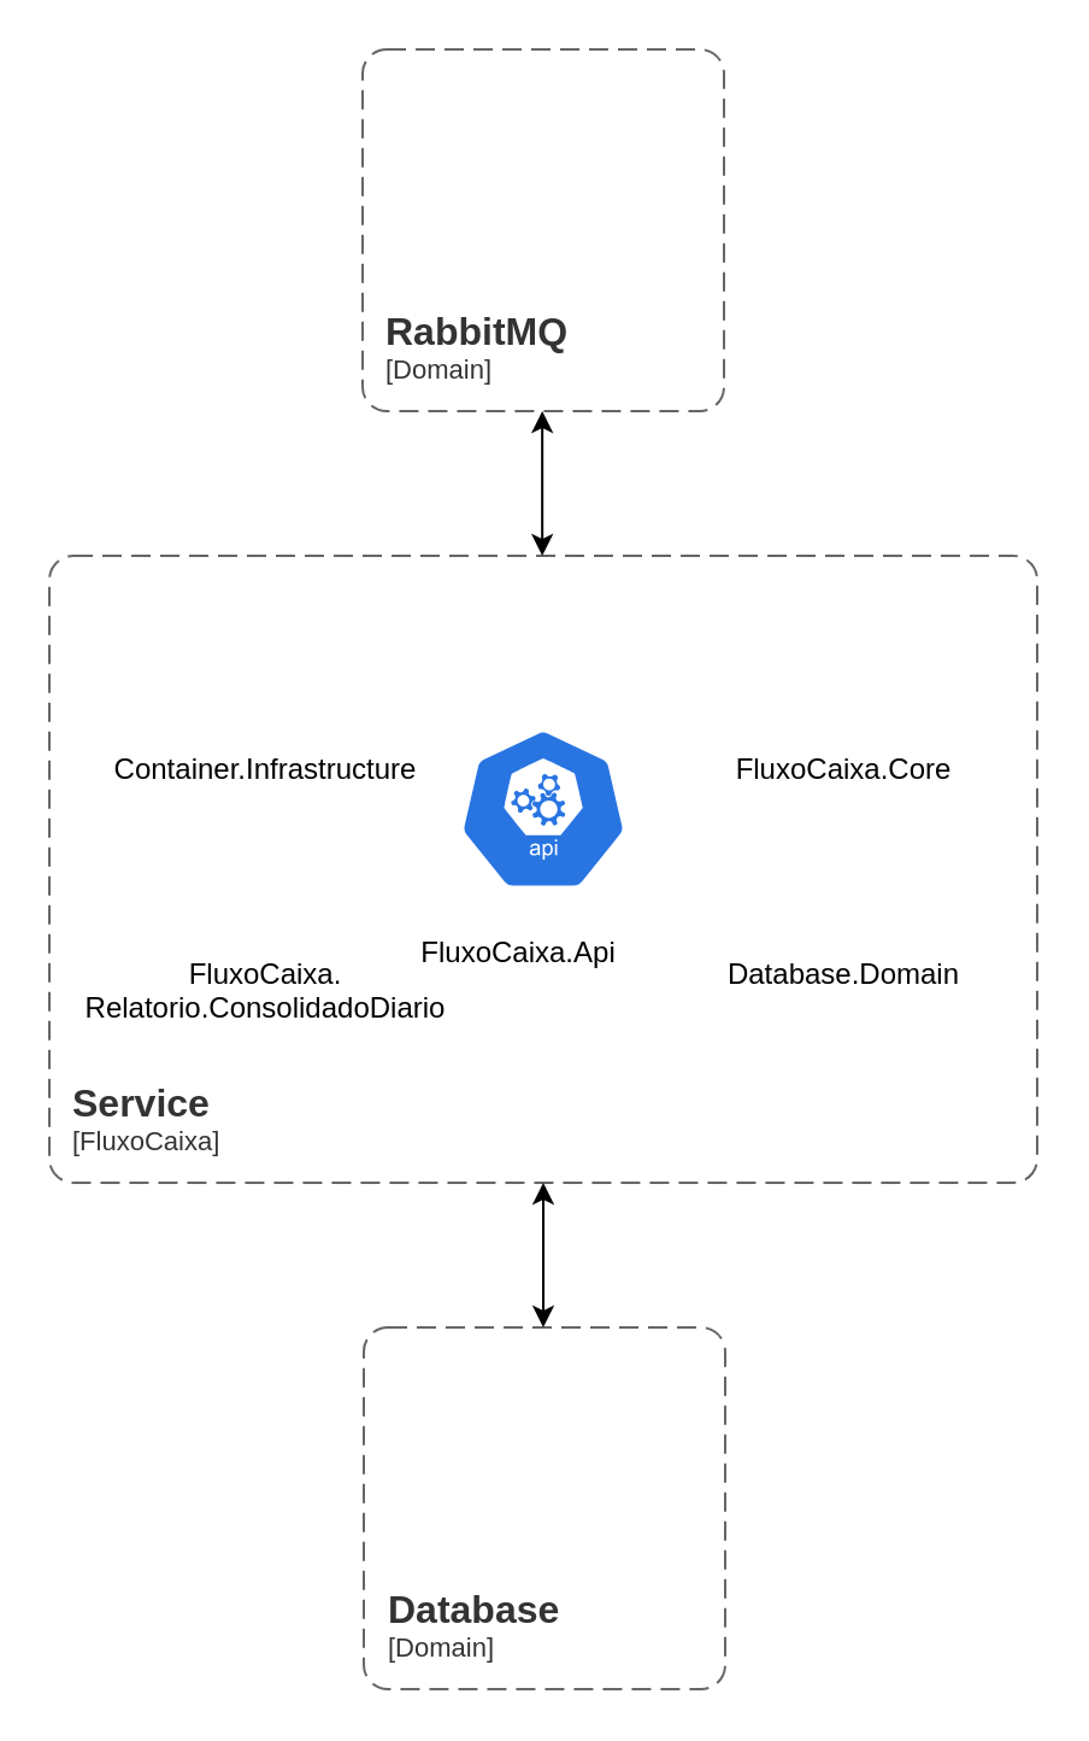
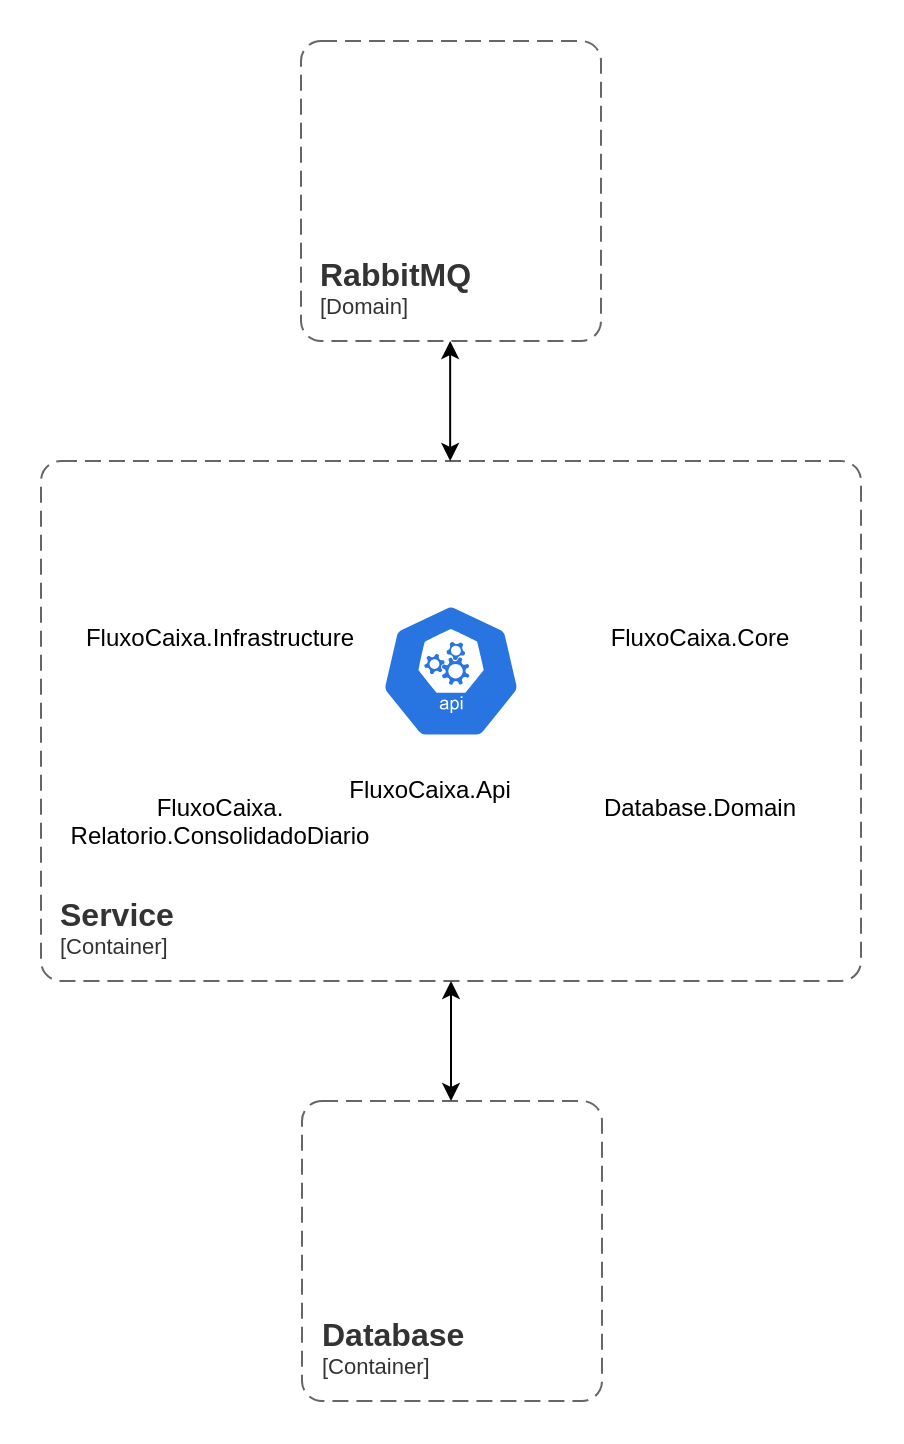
  <mxCell id="0" />
  <mxCell id="1" parent="0" />
  <mxCell id="2" value="" style="sketch=0;html=1;dashed=0;whitespace=wrap;fillColor=#2875E2;strokeColor=#ffffff;points=[[0.005,0.63,0],[0.1,0.2,0],[0.9,0.2,0],[0.5,0,0],[0.995,0.63,0],[0.72,0.99,0],[0.5,1,0],[0.28,0.99,0]];shape=mxgraph.kubernetes.icon;prIcon=api" vertex="1" parent="1"><mxGeometry x="190" y="300" width="70" height="70" as="geometry" /></mxCell>
  <mxCell id="3" value="" style="shape=image;verticalLabelPosition=bottom;labelBackgroundColor=default;verticalAlign=top;aspect=fixed;imageAspect=0;image=https://upload.wikimedia.org/wikipedia/commons/thumb/e/ee/.NET_Core_Logo.svg/2048px-.NET_Core_Logo.svg.png;" vertex="1" parent="1"><mxGeometry x="240" y="290" width="40" height="40" as="geometry" /></mxCell>
  <mxCell id="4" value="" style="shape=image;verticalLabelPosition=bottom;labelBackgroundColor=default;verticalAlign=top;aspect=fixed;imageAspect=0;image=https://brandslogos.com/wp-content/uploads/thumbs/microsoft-sql-server-logo-vector.svg;" vertex="1" parent="1"><mxGeometry x="170.97" y="560" width="99.05" height="80" as="geometry" /></mxCell>
  <mxCell id="5" value="" style="shape=image;verticalLabelPosition=bottom;labelBackgroundColor=default;verticalAlign=top;aspect=fixed;imageAspect=0;image=https://cdn.freebiesupply.com/logos/large/2x/rabbitmq-logo-png-transparent.png;" vertex="1" parent="1"><mxGeometry x="190" y="40" width="71" height="75.2" as="geometry" /></mxCell>
- <mxCell id="6" value="&lt;font style=&quot;font-size: 16px&quot;&gt;&lt;b&gt;&lt;div style=&quot;text-align: left&quot;&gt;Service&lt;/div&gt;&lt;/b&gt;&lt;/font&gt;&lt;div style=&quot;text-align: left&quot;&gt;[FluxoCaixa]&lt;/div&gt;" style="rounded=1;fontSize=11;whiteSpace=wrap;html=1;dashed=1;arcSize=20;fillColor=none;strokeColor=#666666;fontColor=#333333;labelBackgroundColor=none;align=left;verticalAlign=bottom;labelBorderColor=none;spacingTop=0;spacing=10;dashPattern=8 4;metaEdit=1;rotatable=0;perimeter=rectanglePerimeter;noLabel=0;labelPadding=0;allowArrows=0;connectable=0;expand=0;recursiveResize=0;editable=1;pointerEvents=0;absoluteArcSize=1;points=[[0.25,0,0],[0.5,0,0],[0.75,0,0],[1,0.25,0],[1,0.5,0],[1,0.75,0],[0.75,1,0],[0.5,1,0],[0.25,1,0],[0,0.75,0],[0,0.5,0],[0,0.25,0]];" vertex="1" parent="1"><mxGeometry x="20" y="230" width="410" height="260" as="geometry" /></mxCell>
+ <mxCell id="6" value="&lt;font style=&quot;font-size: 16px&quot;&gt;&lt;b&gt;&lt;div style=&quot;text-align: left&quot;&gt;Service&lt;/div&gt;&lt;/b&gt;&lt;/font&gt;&lt;div style=&quot;text-align: left&quot;&gt;[Container]&lt;/div&gt;" style="rounded=1;fontSize=11;whiteSpace=wrap;html=1;dashed=1;arcSize=20;fillColor=none;strokeColor=#666666;fontColor=#333333;labelBackgroundColor=none;align=left;verticalAlign=bottom;labelBorderColor=none;spacingTop=0;spacing=10;dashPattern=8 4;metaEdit=1;rotatable=0;perimeter=rectanglePerimeter;noLabel=0;labelPadding=0;allowArrows=0;connectable=0;expand=0;recursiveResize=0;editable=1;pointerEvents=0;absoluteArcSize=1;points=[[0.25,0,0],[0.5,0,0],[0.75,0,0],[1,0.25,0],[1,0.5,0],[1,0.75,0],[0.75,1,0],[0.5,1,0],[0.25,1,0],[0,0.75,0],[0,0.5,0],[0,0.25,0]];" vertex="1" parent="1"><mxGeometry x="20" y="230" width="410" height="260" as="geometry" /></mxCell>
  <mxCell id="7" value="FluxoCaixa.Core" style="shape=image;verticalLabelPosition=bottom;labelBackgroundColor=default;verticalAlign=top;aspect=fixed;imageAspect=0;image=https://upload.wikimedia.org/wikipedia/commons/thumb/e/ee/.NET_Core_Logo.svg/2048px-.NET_Core_Logo.svg.png;" vertex="1" parent="1"><mxGeometry x="325" y="255" width="50" height="50" as="geometry" /></mxCell>
  <mxCell id="8" value="Database.Domain" style="shape=image;verticalLabelPosition=bottom;labelBackgroundColor=default;verticalAlign=top;aspect=fixed;imageAspect=0;image=https://upload.wikimedia.org/wikipedia/commons/thumb/e/ee/.NET_Core_Logo.svg/2048px-.NET_Core_Logo.svg.png;" vertex="1" parent="1"><mxGeometry x="325" y="340" width="50" height="50" as="geometry" /></mxCell>
- <mxCell id="9" value="Container.Infrastructure" style="shape=image;verticalLabelPosition=bottom;labelBackgroundColor=default;verticalAlign=top;aspect=fixed;imageAspect=0;image=https://upload.wikimedia.org/wikipedia/commons/thumb/e/ee/.NET_Core_Logo.svg/2048px-.NET_Core_Logo.svg.png;" vertex="1" parent="1"><mxGeometry x="85" y="255" width="50" height="50" as="geometry" /></mxCell>
+ <mxCell id="9" value="FluxoCaixa.Infrastructure" style="shape=image;verticalLabelPosition=bottom;labelBackgroundColor=default;verticalAlign=top;aspect=fixed;imageAspect=0;image=https://upload.wikimedia.org/wikipedia/commons/thumb/e/ee/.NET_Core_Logo.svg/2048px-.NET_Core_Logo.svg.png;" vertex="1" parent="1"><mxGeometry x="85" y="255" width="50" height="50" as="geometry" /></mxCell>
  <mxCell id="10" value="FluxoCaixa.&#10;Relatorio.ConsolidadoDiario" style="shape=image;verticalLabelPosition=bottom;labelBackgroundColor=default;verticalAlign=top;aspect=fixed;imageAspect=0;image=https://upload.wikimedia.org/wikipedia/commons/thumb/e/ee/.NET_Core_Logo.svg/2048px-.NET_Core_Logo.svg.png;" vertex="1" parent="1"><mxGeometry x="85" y="340" width="50" height="50" as="geometry" /></mxCell>
  <mxCell id="11" value="FluxoCaixa.Api" style="text;html=1;strokeColor=none;fillColor=none;align=center;verticalAlign=middle;whiteSpace=wrap;rounded=0;" vertex="1" parent="1"><mxGeometry x="185" y="385" width="60" height="20" as="geometry" /></mxCell>
  <mxCell id="12" value="&lt;font style=&quot;font-size: 16px&quot;&gt;&lt;b&gt;&lt;div style=&quot;text-align: left&quot;&gt;RabbitMQ&lt;/div&gt;&lt;/b&gt;&lt;/font&gt;&lt;div style=&quot;text-align: left&quot;&gt;[Domain]&lt;/div&gt;" style="rounded=1;fontSize=11;whiteSpace=wrap;html=1;dashed=1;arcSize=20;fillColor=none;strokeColor=#666666;fontColor=#333333;labelBackgroundColor=none;align=left;verticalAlign=bottom;labelBorderColor=none;spacingTop=0;spacing=10;dashPattern=8 4;metaEdit=1;rotatable=0;perimeter=rectanglePerimeter;noLabel=0;labelPadding=0;allowArrows=0;connectable=0;expand=0;recursiveResize=0;editable=1;pointerEvents=0;absoluteArcSize=1;points=[[0.25,0,0],[0.5,0,0],[0.75,0,0],[1,0.25,0],[1,0.5,0],[1,0.75,0],[0.75,1,0],[0.5,1,0],[0.25,1,0],[0,0.75,0],[0,0.5,0],[0,0.25,0]];" vertex="1" parent="1"><mxGeometry x="150" y="20" width="150" height="150" as="geometry" /></mxCell>
- <mxCell id="13" value="&lt;font style=&quot;font-size: 16px&quot;&gt;&lt;b&gt;&lt;div style=&quot;text-align: left&quot;&gt;Database&lt;/div&gt;&lt;/b&gt;&lt;/font&gt;&lt;div style=&quot;text-align: left&quot;&gt;[Domain]&lt;/div&gt;" style="rounded=1;fontSize=11;whiteSpace=wrap;html=1;dashed=1;arcSize=20;fillColor=none;strokeColor=#666666;fontColor=#333333;labelBackgroundColor=none;align=left;verticalAlign=bottom;labelBorderColor=none;spacingTop=0;spacing=10;dashPattern=8 4;metaEdit=1;rotatable=0;perimeter=rectanglePerimeter;noLabel=0;labelPadding=0;allowArrows=0;connectable=0;expand=0;recursiveResize=0;editable=1;pointerEvents=0;absoluteArcSize=1;points=[[0.25,0,0],[0.5,0,0],[0.75,0,0],[1,0.25,0],[1,0.5,0],[1,0.75,0],[0.75,1,0],[0.5,1,0],[0.25,1,0],[0,0.75,0],[0,0.5,0],[0,0.25,0]];" vertex="1" parent="1"><mxGeometry x="150.5" y="550" width="150" height="150" as="geometry" /></mxCell>
+ <mxCell id="13" value="&lt;font style=&quot;font-size: 16px&quot;&gt;&lt;b&gt;&lt;div style=&quot;text-align: left&quot;&gt;Database&lt;/div&gt;&lt;/b&gt;&lt;/font&gt;&lt;div style=&quot;text-align: left&quot;&gt;[Container]&lt;/div&gt;" style="rounded=1;fontSize=11;whiteSpace=wrap;html=1;dashed=1;arcSize=20;fillColor=none;strokeColor=#666666;fontColor=#333333;labelBackgroundColor=none;align=left;verticalAlign=bottom;labelBorderColor=none;spacingTop=0;spacing=10;dashPattern=8 4;metaEdit=1;rotatable=0;perimeter=rectanglePerimeter;noLabel=0;labelPadding=0;allowArrows=0;connectable=0;expand=0;recursiveResize=0;editable=1;pointerEvents=0;absoluteArcSize=1;points=[[0.25,0,0],[0.5,0,0],[0.75,0,0],[1,0.25,0],[1,0.5,0],[1,0.75,0],[0.75,1,0],[0.5,1,0],[0.25,1,0],[0,0.75,0],[0,0.5,0],[0,0.25,0]];" vertex="1" parent="1"><mxGeometry x="150.5" y="550" width="150" height="150" as="geometry" /></mxCell>
  <mxCell id="14" value="" style="endArrow=classic;startArrow=classic;html=1;rounded=0;" edge="1" parent="1"><mxGeometry width="50" height="50" relative="1" as="geometry"><mxPoint x="225" y="490" as="sourcePoint" /><mxPoint x="225" y="550" as="targetPoint" /></mxGeometry></mxCell>
  <mxCell id="15" value="" style="endArrow=classic;startArrow=classic;html=1;rounded=0;" edge="1" parent="1"><mxGeometry width="50" height="50" relative="1" as="geometry"><mxPoint x="224.58" y="170" as="sourcePoint" /><mxPoint x="224.58" y="230" as="targetPoint" /></mxGeometry></mxCell>
